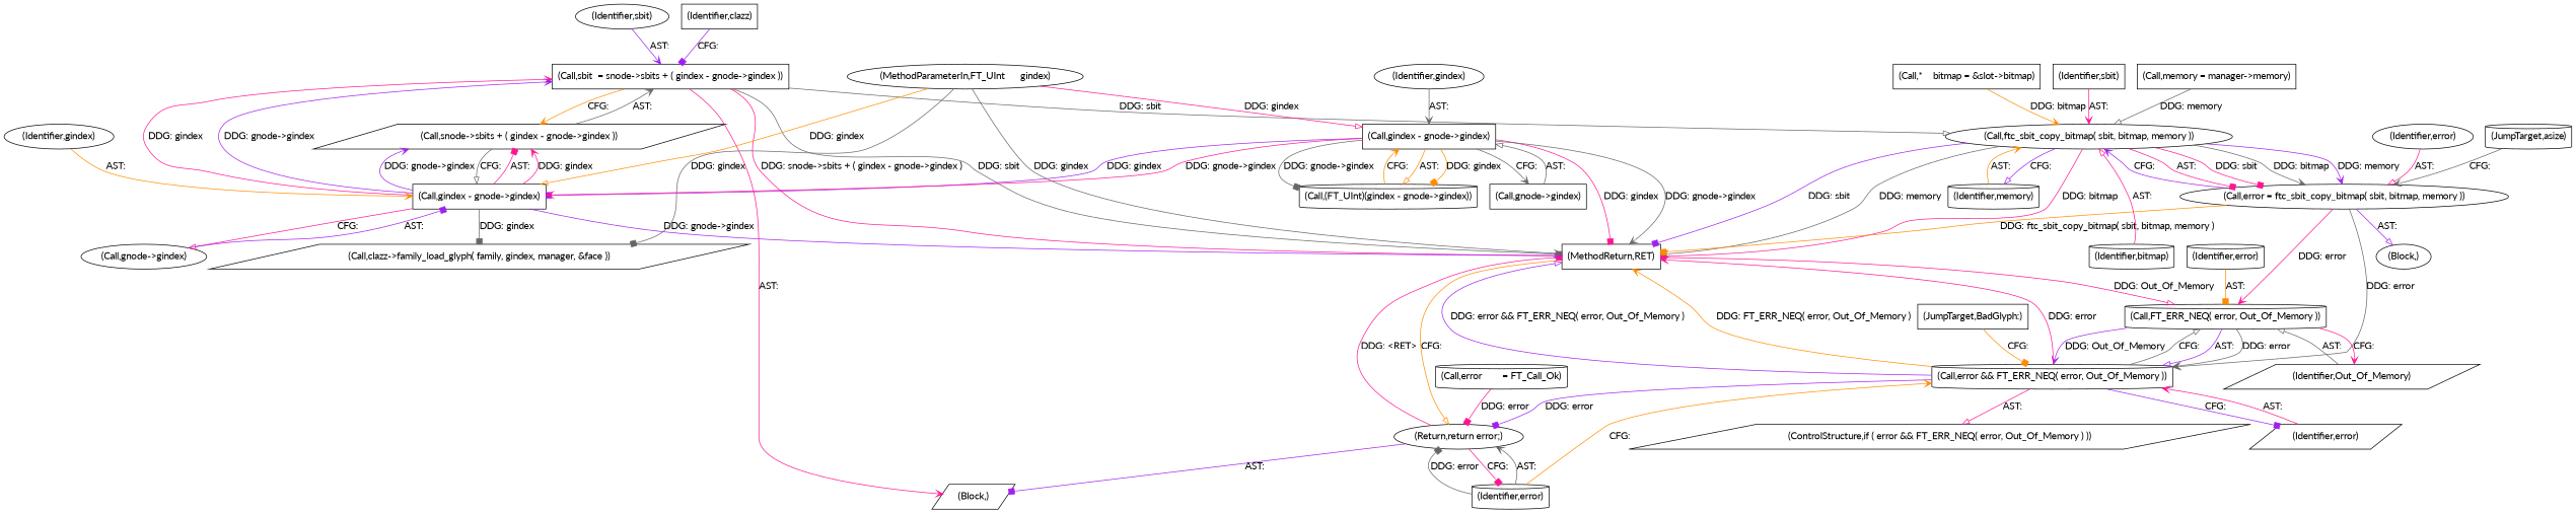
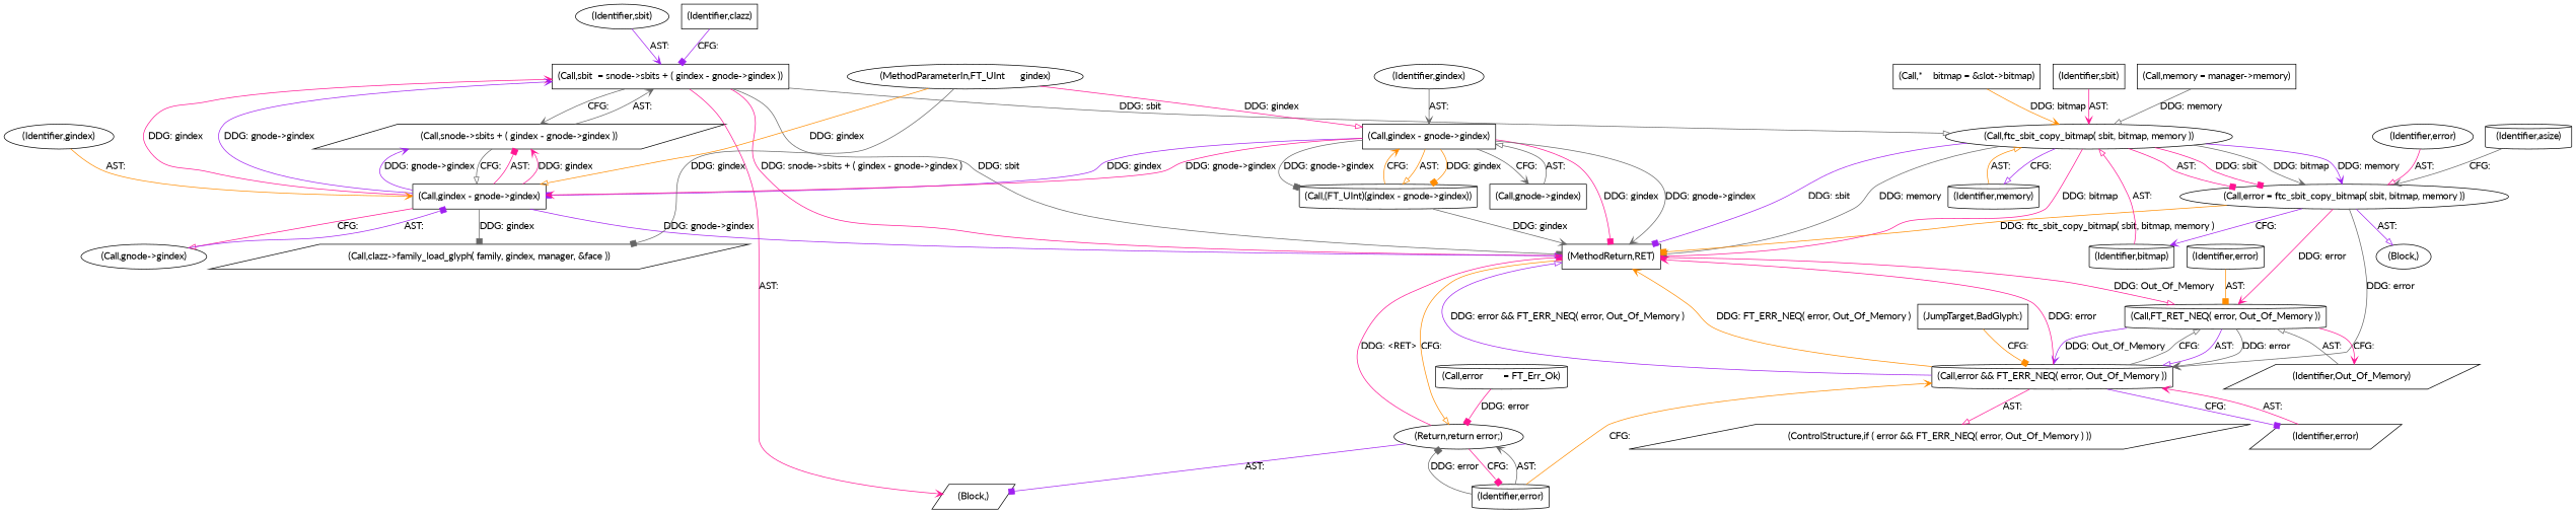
  digraph {
    fontname=Lato
    node [fontname=Lato shape=box]
    edge [arrowhead=vee color=deeppink fontname=Lato]
    n1 [label="(Call,sbit  = snode->sbits + ( gindex - gnode->gindex ))"]
    n2 [label="(Call,ftc_sbit_copy_bitmap( sbit, bitmap, memory ))" shape=ellipse]
    n3 [label="(MethodReturn,RET)"]
    n4 [label="(Call,snode->sbits + ( gindex - gnode->gindex ))" shape=parallelogram]
    n5 [label="(Block,)" shape=parallelogram]
    n6 [label="(Call,error = ftc_sbit_copy_bitmap( sbit, bitmap, memory ))" shape=ellipse]
    n7 [label="(Identifier,memory)" shape=cylinder]
-   n8 [label="(Call,FT_ERR_NEQ( error, Out_Of_Memory ))" shape=cylinder]
+   n8 [label="(Call,FT_RET_NEQ( error, Out_Of_Memory ))" shape=cylinder]
    n9 [label="(Return,return error;)" shape=ellipse]
    n10 [label="(Call,gindex - gnode->gindex)"]
    n11 [label="(Call,clazz->family_load_glyph( family, gindex, manager, &face ))" shape=parallelogram]
    n12 [label="(Call,gnode->gindex)" shape=ellipse]
    n13 [label="(Call,gindex - gnode->gindex)"]
    n14 [label="(Call,(FT_UInt)(gindex - gnode->gindex))" shape=cylinder]
    n15 [label="(Call,gnode->gindex)"]
    n16 [label="(MethodParameterIn,FT_UInt      gindex)" shape=ellipse]
    n17 [label="(Call,error && FT_ERR_NEQ( error, Out_Of_Memory ))" shape=cylinder]
    n18 [label="(Block,)" shape=ellipse]
    n19 [label="(Identifier,error)" shape=parallelogram]
    n20 [label="(ControlStructure,if ( error && FT_ERR_NEQ( error, Out_Of_Memory ) ))" shape=parallelogram]
    n21 [label="(Identifier,Out_Of_Memory)" shape=parallelogram]
    n22 [label="(Identifier,error)" shape=cylinder]
    n23 [label="(Identifier,sbit)" shape=ellipse]
    n24 [label="(Identifier,clazz)"]
    n25 [label="(JumpTarget,BadGlyph:)"]
    n26 [label="(Identifier,error)" shape=cylinder]
    n27 [label="(Call,*    bitmap = &slot->bitmap)"]
    n28 [label="(Identifier,sbit)"]
    n29 [label="(Identifier,gindex)" shape=ellipse]
    n30 [label="(Identifier,error)" shape=ellipse]
-   n31 [label="(Call,error        = FT_Call_Ok)" shape=cylinder]
+   n31 [label="(Call,error        = FT_Err_Ok)" shape=cylinder]
    n32 [label="(Identifier,gindex)" shape=ellipse]
-   n33 [label="(JumpTarget,asize)" shape=cylinder]
+   n33 [label="(Identifier,asize)" shape=cylinder]
    n34 [label="(Call,memory = manager->memory)"]
    n35 [label="(Identifier,bitmap)" shape=cylinder]
    n1 -> n2 [arrowhead=onormal color=gray40 label="DDG: sbit"]
    n1 -> n3 [arrowhead=onormal label="DDG: snode->sbits + ( gindex - gnode->gindex )"]
    n1 -> n3 [arrowhead=box color=gray40 label="DDG: sbit"]
-   n1 -> n4 [color=darkorange label="CFG: "]
+   n1 -> n4 [color=gray40 label="CFG: "]
    n1 -> n5 [label="AST: "]
    n2 -> n3 [arrowhead=box label="DDG: bitmap"]
    n2 -> n3 [arrowhead=box color=purple label="DDG: sbit"]
    n2 -> n3 [color=gray40 label="DDG: memory"]
    n2 -> n6 [arrowhead=box label="AST: "]
    n2 -> n6 [arrowhead=box label="DDG: sbit"]
    n2 -> n6 [color=gray40 label="DDG: bitmap"]
    n2 -> n6 [color=purple label="DDG: memory"]
    n2 -> n7 [arrowhead=onormal color=purple label="CFG: "]
    n3 -> n8 [arrowhead=onormal label="DDG: Out_Of_Memory"]
    n3 -> n9 [arrowhead=onormal color=darkorange label="CFG: "]
    n4 -> n1 [color=gray40 label="AST: "]
    n4 -> n10 [arrowhead=onormal color=gray40 label="CFG: "]
-   n6 -> n2 [color=purple label="CFG: "]
+   n6 -> n35 [color=purple label="CFG: "]
    n6 -> n3 [arrowhead=box color=darkorange label="DDG: ftc_sbit_copy_bitmap( sbit, bitmap, memory )"]
    n6 -> n8 [label="DDG: error"]
    n6 -> n17 [color=gray40 label="DDG: error"]
    n6 -> n18 [arrowhead=onormal color=purple label="AST: "]
-   n7 -> n2 [color=darkorange label="AST: "]
+   n7 -> n2 [arrowhead=onormal color=darkorange label="AST: "]
    n8 -> n17 [arrowhead=onormal color=purple label="AST: "]
    n8 -> n17 [color=gray40 label="DDG: error"]
    n8 -> n17 [color=purple label="DDG: Out_Of_Memory"]
    n8 -> n21 [label="CFG: "]
    n9 -> n3 [arrowhead=box label="DDG: <RET>"]
    n9 -> n5 [arrowhead=box color=purple label="AST: "]
    n9 -> n22 [arrowhead=box label="CFG: "]
    n10 -> n1 [label="DDG: gindex"]
    n10 -> n1 [color=purple label="DDG: gnode->gindex"]
    n10 -> n3 [arrowhead=onormal color=purple label="DDG: gnode->gindex"]
    n10 -> n4 [arrowhead=box label="AST: "]
    n10 -> n4 [label="DDG: gindex"]
    n10 -> n4 [color=purple label="DDG: gnode->gindex"]
    n10 -> n11 [arrowhead=box color=gray40 label="DDG: gindex"]
    n10 -> n12 [arrowhead=onormal label="CFG: "]
    n12 -> n10 [arrowhead=box color=purple label="AST: "]
    n13 -> n3 [arrowhead=box label="DDG: gindex"]
    n13 -> n3 [color=gray40 label="DDG: gnode->gindex"]
    n13 -> n10 [arrowhead=box color=purple label="DDG: gindex"]
    n13 -> n10 [label="DDG: gnode->gindex"]
    n13 -> n14 [arrowhead=onormal color=darkorange label="AST: "]
    n13 -> n14 [arrowhead=box color=darkorange label="DDG: gindex"]
    n13 -> n14 [arrowhead=box color=gray40 label="DDG: gnode->gindex"]
    n13 -> n15 [color=gray40 label="CFG: "]
    n14 -> n13 [color=darkorange label="CFG: "]
    n15 -> n13 [arrowhead=onormal color=gray40 label="AST: "]
-   n16 -> n3 [color=gray40 label="DDG: gindex"]
+   n14 -> n3 [color=gray40 label="DDG: gindex"]
    n16 -> n10 [arrowhead=onormal color=darkorange label="DDG: gindex"]
    n16 -> n11 [arrowhead=box color=gray40 label="DDG: gindex"]
    n16 -> n13 [arrowhead=onormal label="DDG: gindex"]
    n17 -> n3 [color=darkorange label="DDG: FT_ERR_NEQ( error, Out_Of_Memory )"]
    n17 -> n3 [label="DDG: error"]
    n17 -> n3 [arrowhead=onormal color=purple label="DDG: error && FT_ERR_NEQ( error, Out_Of_Memory )"]
    n17 -> n8 [arrowhead=onormal color=gray40 label="CFG: "]
-   n17 -> n9 [arrowhead=box color=purple label="DDG: error"]
    n17 -> n19 [arrowhead=box color=purple label="CFG: "]
    n17 -> n20 [arrowhead=onormal label="AST: "]
    n19 -> n17 [label="AST: "]
    n21 -> n8 [arrowhead=onormal color=gray40 label="AST: "]
    n22 -> n9 [color=gray40 label="AST: "]
    n22 -> n9 [arrowhead=box color=gray40 label="DDG: error"]
    n22 -> n17 [color=darkorange label="CFG: "]
    n23 -> n1 [color=purple label="AST: "]
    n24 -> n1 [arrowhead=box color=purple label="CFG: "]
    n25 -> n17 [arrowhead=box color=darkorange label="CFG: "]
    n26 -> n8 [arrowhead=box color=darkorange label="AST: "]
    n27 -> n2 [color=darkorange label="DDG: bitmap"]
    n28 -> n2 [label="AST: "]
    n29 -> n13 [color=gray40 label="AST: "]
    n30 -> n6 [arrowhead=onormal label="AST: "]
    n31 -> n9 [arrowhead=box label="DDG: error"]
    n32 -> n10 [color=darkorange label="AST: "]
    n33 -> n6 [color=gray40 label="CFG: "]
    n34 -> n2 [arrowhead=onormal color=gray40 label="DDG: memory"]
    n35 -> n2 [arrowhead=onormal label="AST: "]
  }
